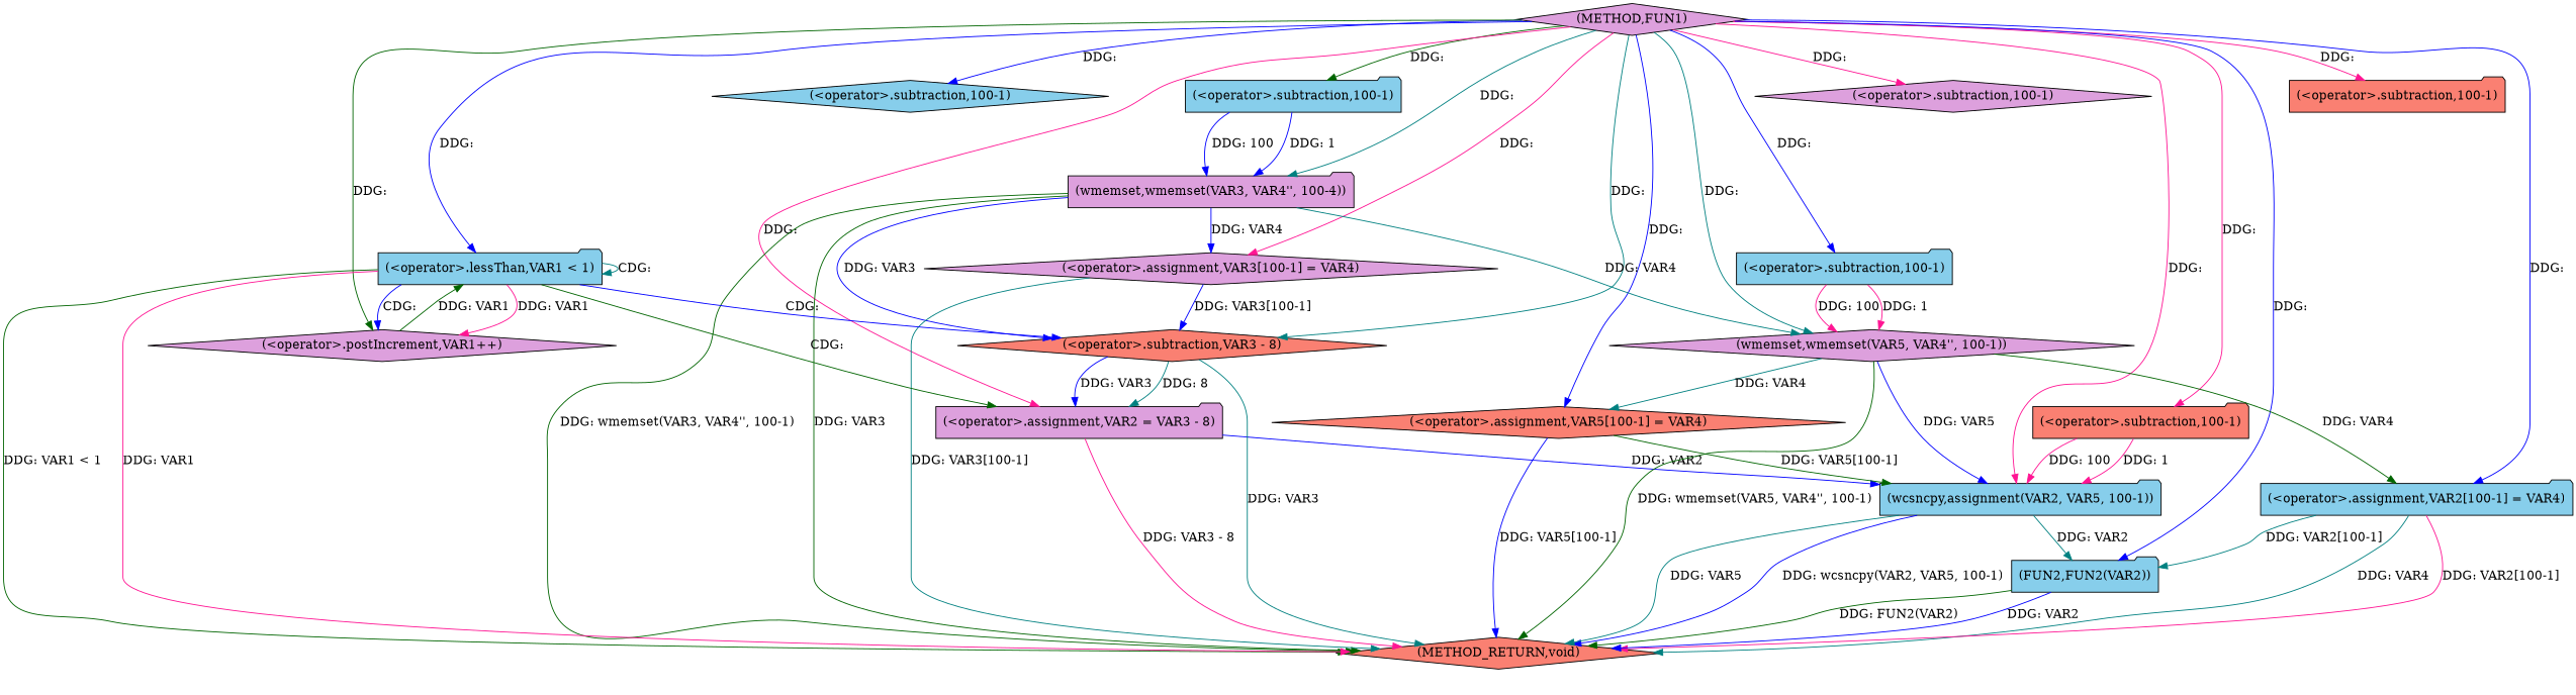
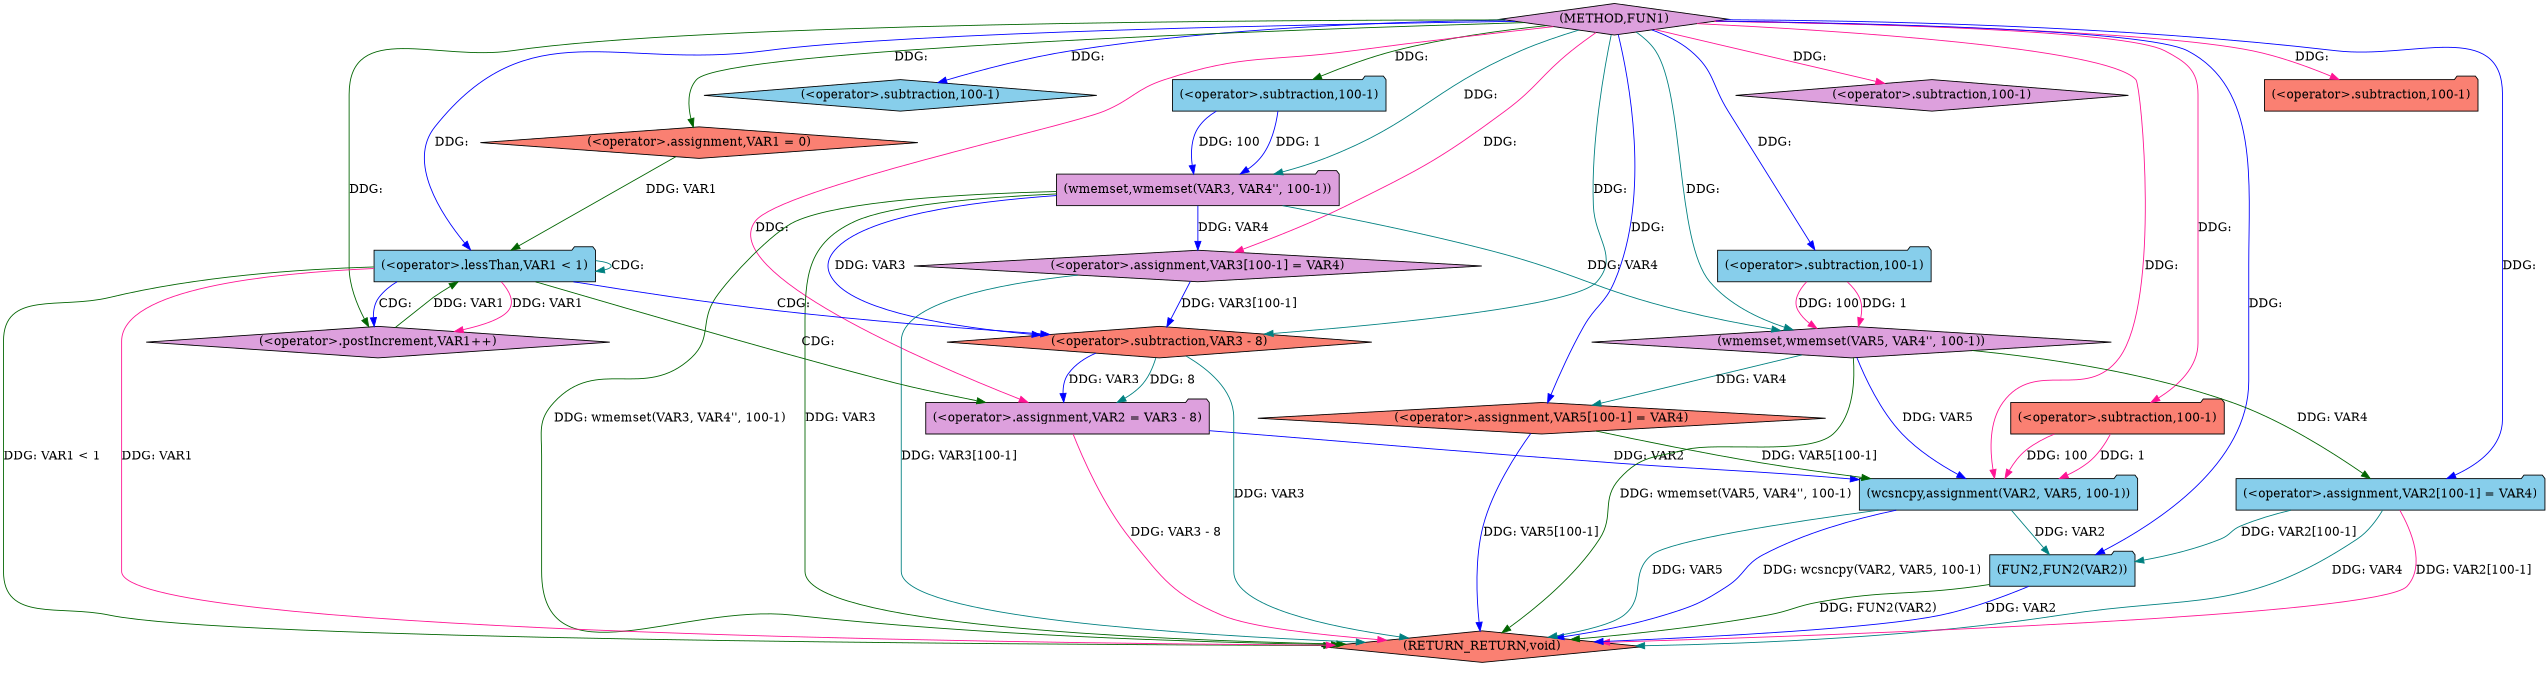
  digraph {
    node [fillcolor=plum shape=diamond style=filled]
    edge [color=blue]
    n1 [label="(METHOD,FUN1)"]
-   n2 [label="(wmemset,wmemset(VAR3, VAR4'', 100-4))" shape=folder]
+   n2 [label="(wmemset,wmemset(VAR3, VAR4'', 100-1))" shape=folder]
    n3 [fillcolor=skyblue label="(<operator>.subtraction,100-1)" shape=folder]
    n4 [label="(<operator>.assignment,VAR3[100-1] = VAR4)"]
    n5 [fillcolor=skyblue label="(<operator>.subtraction,100-1)"]
+   n6 [fillcolor=salmon label="(<operator>.assignment,VAR1 = 0)"]
    n7 [fillcolor=skyblue label="(<operator>.lessThan,VAR1 < 1)" shape=folder]
    n8 [label="(<operator>.postIncrement,VAR1++)"]
    n9 [label="(<operator>.assignment,VAR2 = VAR3 - 8)" shape=folder]
    n10 [fillcolor=salmon label="(<operator>.subtraction,VAR3 - 8)"]
    n11 [label="(wmemset,wmemset(VAR5, VAR4'', 100-1))"]
    n12 [fillcolor=skyblue label="(<operator>.subtraction,100-1)" shape=folder]
    n13 [fillcolor=salmon label="(<operator>.assignment,VAR5[100-1] = VAR4)"]
    n14 [label="(<operator>.subtraction,100-1)"]
    n15 [fillcolor=skyblue label="(wcsncpy,assignment(VAR2, VAR5, 100-1))" shape=folder]
    n16 [fillcolor=salmon label="(<operator>.subtraction,100-1)" shape=folder]
    n17 [fillcolor=skyblue label="(<operator>.assignment,VAR2[100-1] = VAR4)" shape=folder]
    n18 [fillcolor=salmon label="(<operator>.subtraction,100-1)" shape=folder]
    n19 [fillcolor=skyblue label="(FUN2,FUN2(VAR2))" shape=folder]
-   n20 [fillcolor=salmon label="(METHOD_RETURN,void)"]
+   n20 [fillcolor=salmon label="(RETURN_RETURN,void)"]
    n1 -> n2 [color=teal label="DDG: "]
    n1 -> n3 [color=darkgreen label="DDG: "]
    n1 -> n4 [color=deeppink label="DDG: "]
    n1 -> n5 [label="DDG: "]
+   n1 -> n6 [color=darkgreen label="DDG: "]
    n1 -> n7 [label="DDG: "]
    n1 -> n8 [color=darkgreen label="DDG: "]
    n1 -> n9 [color=deeppink label="DDG: "]
    n1 -> n10 [color=teal label="DDG: "]
    n1 -> n11 [color=teal label="DDG: "]
    n1 -> n12 [label="DDG: "]
    n1 -> n13 [label="DDG: "]
    n1 -> n14 [color=deeppink label="DDG: "]
    n1 -> n15 [color=deeppink label="DDG: "]
    n1 -> n16 [color=deeppink label="DDG: "]
    n1 -> n17 [label="DDG: "]
    n1 -> n18 [color=deeppink label="DDG: "]
    n1 -> n19 [label="DDG: "]
    n2 -> n4 [label="DDG: VAR4"]
    n2 -> n10 [label="DDG: VAR3"]
    n2 -> n11 [color=teal label="DDG: VAR4"]
    n2 -> n20 [color=darkgreen label="DDG: wmemset(VAR3, VAR4'', 100-1)"]
    n2 -> n20 [color=darkgreen label="DDG: VAR3"]
    n3 -> n2 [label="DDG: 100"]
    n3 -> n2 [label="DDG: 1"]
    n4 -> n10 [label="DDG: VAR3[100-1]"]
    n4 -> n20 [color=teal label="DDG: VAR3[100-1]"]
+   n6 -> n7 [color=darkgreen label="DDG: VAR1"]
    n7 -> n7 [color=teal label="CDG: "]
    n7 -> n8 [color=deeppink label="DDG: VAR1"]
    n7 -> n8 [label="CDG: "]
    n7 -> n9 [color=darkgreen label="CDG: "]
    n7 -> n10 [label="CDG: "]
    n7 -> n20 [color=darkgreen label="DDG: VAR1 < 1"]
    n7 -> n20 [color=deeppink label="DDG: VAR1"]
    n8 -> n7 [color=darkgreen label="DDG: VAR1"]
    n9 -> n15 [label="DDG: VAR2"]
    n9 -> n20 [color=deeppink label="DDG: VAR3 - 8"]
    n10 -> n9 [label="DDG: VAR3"]
    n10 -> n9 [color=teal label="DDG: 8"]
    n10 -> n20 [color=teal label="DDG: VAR3"]
    n11 -> n13 [color=teal label="DDG: VAR4"]
    n11 -> n15 [label="DDG: VAR5"]
    n11 -> n17 [color=darkgreen label="DDG: VAR4"]
    n11 -> n20 [color=darkgreen label="DDG: wmemset(VAR5, VAR4'', 100-1)"]
    n12 -> n11 [color=deeppink label="DDG: 100"]
    n12 -> n11 [color=deeppink label="DDG: 1"]
    n13 -> n15 [color=darkgreen label="DDG: VAR5[100-1]"]
    n13 -> n20 [label="DDG: VAR5[100-1]"]
    n15 -> n19 [color=teal label="DDG: VAR2"]
    n15 -> n20 [label="DDG: wcsncpy(VAR2, VAR5, 100-1)"]
    n15 -> n20 [color=teal label="DDG: VAR5"]
    n16 -> n15 [color=deeppink label="DDG: 100"]
    n16 -> n15 [color=deeppink label="DDG: 1"]
    n17 -> n19 [color=teal label="DDG: VAR2[100-1]"]
    n17 -> n20 [color=teal label="DDG: VAR4"]
    n17 -> n20 [color=deeppink label="DDG: VAR2[100-1]"]
    n19 -> n20 [label="DDG: VAR2"]
    n19 -> n20 [color=darkgreen label="DDG: FUN2(VAR2)"]
  }
